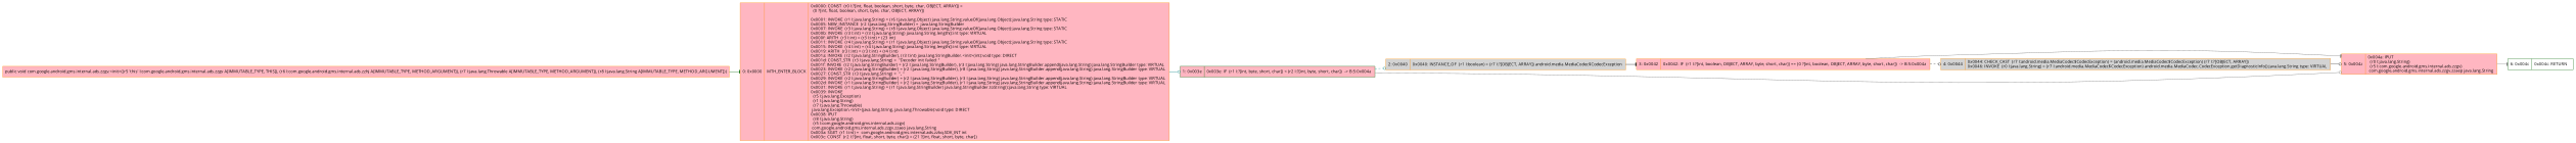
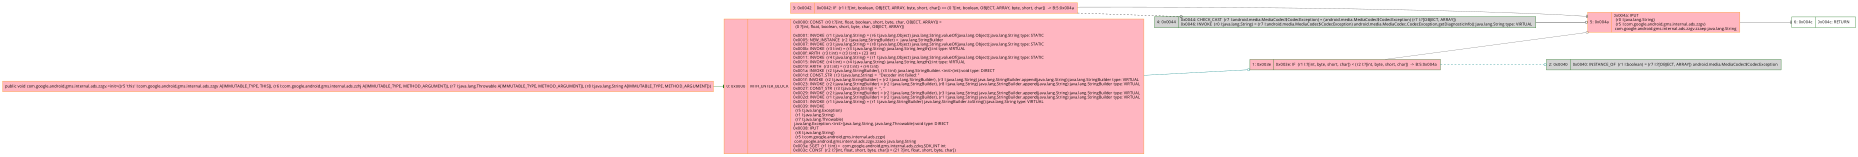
  digraph {
    fontname="Open Sans"
    rankdir=LR
    node [color=darkorange fillcolor=lightpink fontname="Open Sans" shape=record style=filled]
    edge [arrowhead=odot color=gray40 fontname="Open Sans"]
    n1 [label="{0\:\ 0x0000|MTH_ENTER_BLOCK\l|0x0000: CONST  (r0 I:?[int, float, boolean, short, byte, char, OBJECT, ARRAY]) = \l  (0 ?[int, float, boolean, short, byte, char, OBJECT, ARRAY])\l \l0x0001: INVOKE  (r1 I:java.lang.String) = (r6 I:java.lang.Object) java.lang.String.valueOf(java.lang.Object):java.lang.String type: STATIC \l0x0005: NEW_INSTANCE  (r2 I:java.lang.StringBuilder) =  java.lang.StringBuilder \l0x0007: INVOKE  (r3 I:java.lang.String) = (r8 I:java.lang.Object) java.lang.String.valueOf(java.lang.Object):java.lang.String type: STATIC \l0x000b: INVOKE  (r3 I:int) = (r3 I:java.lang.String) java.lang.String.length():int type: VIRTUAL \l0x000f: ARITH  (r3 I:int) = (r3 I:int) + (23 int) \l0x0011: INVOKE  (r4 I:java.lang.String) = (r1 I:java.lang.Object) java.lang.String.valueOf(java.lang.Object):java.lang.String type: STATIC \l0x0015: INVOKE  (r4 I:int) = (r4 I:java.lang.String) java.lang.String.length():int type: VIRTUAL \l0x0019: ARITH  (r3 I:int) = (r3 I:int) + (r4 I:int) \l0x001a: INVOKE  (r2 I:java.lang.StringBuilder), (r3 I:int) java.lang.StringBuilder.\<init\>(int):void type: DIRECT \l0x001d: CONST_STR  (r3 I:java.lang.String) =  \"Decoder init failed: \" \l0x001f: INVOKE  (r2 I:java.lang.StringBuilder) = (r2 I:java.lang.StringBuilder), (r3 I:java.lang.String) java.lang.StringBuilder.append(java.lang.String):java.lang.StringBuilder type: VIRTUAL \l0x0023: INVOKE  (r2 I:java.lang.StringBuilder) = (r2 I:java.lang.StringBuilder), (r8 I:java.lang.String) java.lang.StringBuilder.append(java.lang.String):java.lang.StringBuilder type: VIRTUAL \l0x0027: CONST_STR  (r3 I:java.lang.String) =  \", \" \l0x0029: INVOKE  (r2 I:java.lang.StringBuilder) = (r2 I:java.lang.StringBuilder), (r3 I:java.lang.String) java.lang.StringBuilder.append(java.lang.String):java.lang.StringBuilder type: VIRTUAL \l0x002d: INVOKE  (r1 I:java.lang.StringBuilder) = (r2 I:java.lang.StringBuilder), (r1 I:java.lang.String) java.lang.StringBuilder.append(java.lang.String):java.lang.StringBuilder type: VIRTUAL \l0x0031: INVOKE  (r1 I:java.lang.String) = (r1 I:java.lang.StringBuilder) java.lang.StringBuilder.toString():java.lang.String type: VIRTUAL \l0x0039: INVOKE  \l  (r5 I:java.lang.Exception)\l  (r1 I:java.lang.String)\l  (r7 I:java.lang.Throwable)\l java.lang.Exception.\<init\>(java.lang.String, java.lang.Throwable):void type: DIRECT \l0x0038: IPUT  \l  (r8 I:java.lang.String)\l  (r5 I:com.google.android.gms.internal.ads.zzgv)\l com.google.android.gms.internal.ads.zzgv.zzaeo java.lang.String \l0x003a: SGET  (r1 I:int) =  com.google.android.gms.internal.ads.zzkq.SDK_INT int \l0x003c: CONST  (r2 I:?[int, float, short, byte, char]) = (21 ?[int, float, short, byte, char]) \l}"]
    n2 [color=darkgreen label="{1\:\ 0x003e|0x003e: IF  (r1 I:?[int, byte, short, char]) \< (r2 I:?[int, byte, short, char])  \-\> B:5:0x004a \l}"]
-   n3 [fillcolor=lightgrey label="{2\:\ 0x0040|0x0040: INSTANCE_OF  (r1 I:boolean) = (r7 I:?[OBJECT, ARRAY]) android.media.MediaCodec$CodecException \l}"]
+   n3 [color=darkgreen fillcolor=lightgrey label="{2\:\ 0x0040|0x0040: INSTANCE_OF  (r1 I:boolean) = (r7 I:?[OBJECT, ARRAY]) android.media.MediaCodec$CodecException \l}"]
    n4 [label="{5\:\ 0x004a|0x004a: IPUT  \l  (r0 I:java.lang.String)\l  (r5 I:com.google.android.gms.internal.ads.zzgv)\l com.google.android.gms.internal.ads.zzgv.zzaep java.lang.String \l}"]
    n5 [label="{3\:\ 0x0042|0x0042: IF  (r1 I:?[int, boolean, OBJECT, ARRAY, byte, short, char]) == (0 ?[int, boolean, OBJECT, ARRAY, byte, short, char])  \-\> B:5:0x004a \l}"]
    n6 [color=darkgreen fillcolor=white label="{6\:\ 0x004c|0x004c: RETURN   \l}"]
-   n7 [fillcolor=lightgrey label="{4\:\ 0x0044|0x0044: CHECK_CAST  (r7 I:android.media.MediaCodec$CodecException) = (android.media.MediaCodec$CodecException) (r7 I:?[OBJECT, ARRAY]) \l0x0046: INVOKE  (r0 I:java.lang.String) = (r7 I:android.media.MediaCodec$CodecException) android.media.MediaCodec.CodecException.getDiagnosticInfo():java.lang.String type: VIRTUAL \l}"]
+   n7 [color=darkgreen fillcolor=lightgrey label="{4\:\ 0x0044|0x0044: CHECK_CAST  (r7 I:android.media.MediaCodec$CodecException) = (android.media.MediaCodec$CodecException) (r7 I:?[OBJECT, ARRAY]) \l0x0046: INVOKE  (r0 I:java.lang.String) = (r7 I:android.media.MediaCodec$CodecException) android.media.MediaCodec.CodecException.getDiagnosticInfo():java.lang.String type: VIRTUAL \l}"]
    n8 [label="{public void com.google.android.gms.internal.ads.zzgv.\<init\>((r5 'this' I:com.google.android.gms.internal.ads.zzgv A[IMMUTABLE_TYPE, THIS]), (r6 I:com.google.android.gms.internal.ads.zzhj A[IMMUTABLE_TYPE, METHOD_ARGUMENT]), (r7 I:java.lang.Throwable A[IMMUTABLE_TYPE, METHOD_ARGUMENT]), (r8 I:java.lang.String A[IMMUTABLE_TYPE, METHOD_ARGUMENT])) }"]
    n1 -> n2 [color=teal]
    n2 -> n3 [color=teal style=dashed]
    n2 -> n4
-   n3 -> n5 [arrowhead=tee color=black]
    n4 -> n6 [arrowhead=tee]
    n5 -> n4 [arrowhead=tee]
    n5 -> n7 [color=black style=dashed]
    n7 -> n4 [color=black]
    n8 -> n1 [arrowhead=tee color=darkgreen]
  }
